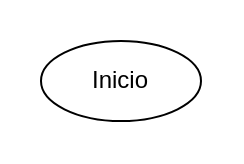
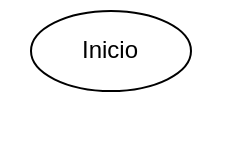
  <mxCell id="0" />
  <mxCell id="1" parent="0" />
- <mxCell id="2" value="Inicio" style="ellipse;whiteSpace=wrap;html=1;" parent="1" vertex="1"><mxGeometry x="20" y="20" width="80" height="40" as="geometry" /></mxCell>
+ <mxCell id="2" value="Inicio" style="ellipse;whiteSpace=wrap;html=1;" parent="1" vertex="1"><mxGeometry x="15" y="5" width="80" height="40" as="geometry" /></mxCell>
